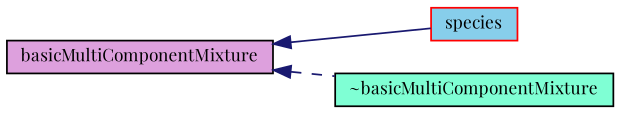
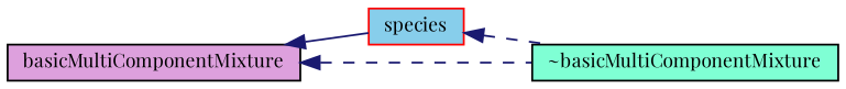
  digraph {
    fontname="Playfair Display"
    rankdir=LR
    node [color=black fontname="Playfair Display" fontsize=10 shape=record style=filled]
    edge [color=midnightblue dir=back fontname="Playfair Display" fontsize=10 labelfontname=Helvetica labelfontsize=10 style=dashed]
    n1 [fillcolor=plum fontcolor=black height=0.2 label=basicMultiComponentMixture width=0.4]
    n2 [color=red fillcolor=skyblue height=0.2 label=species width=0.4]
    n3 [fillcolor=aquamarine height=0.2 label="~basicMultiComponentMixture" width=0.4]
    n1 -> n2 [style=solid]
    n1 -> n3
+   n2 -> n3
  }
